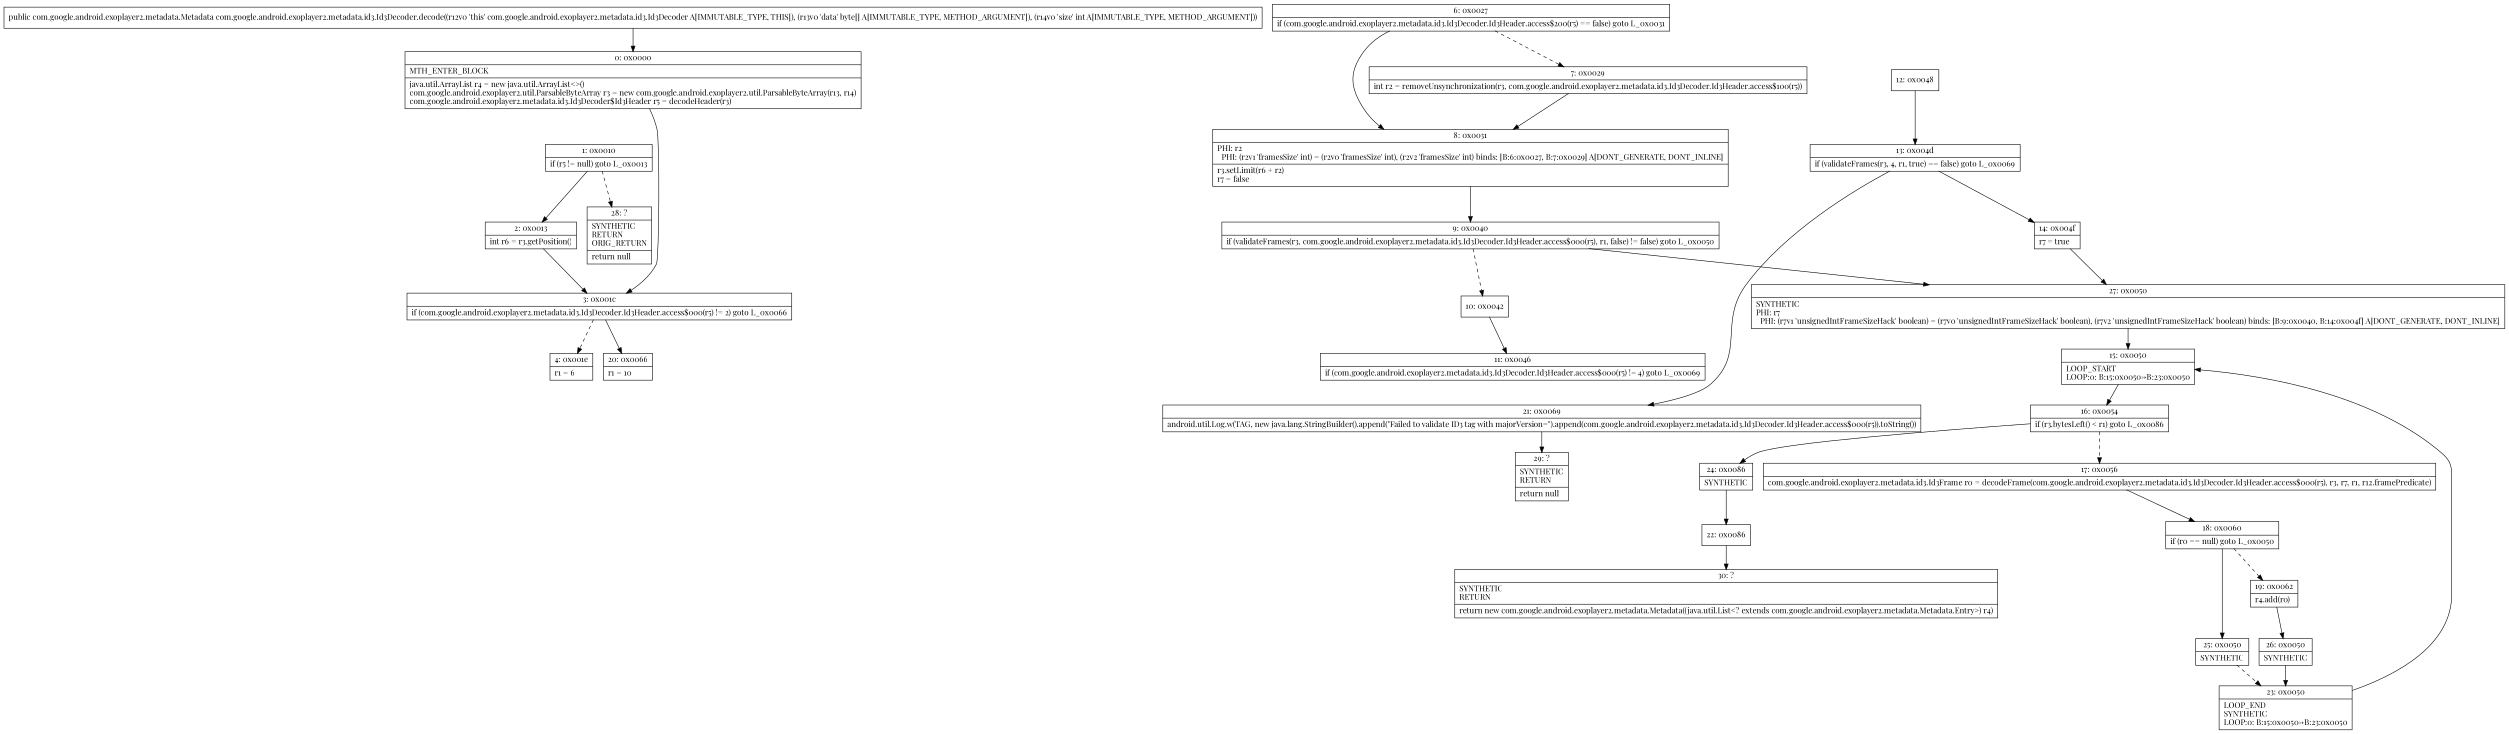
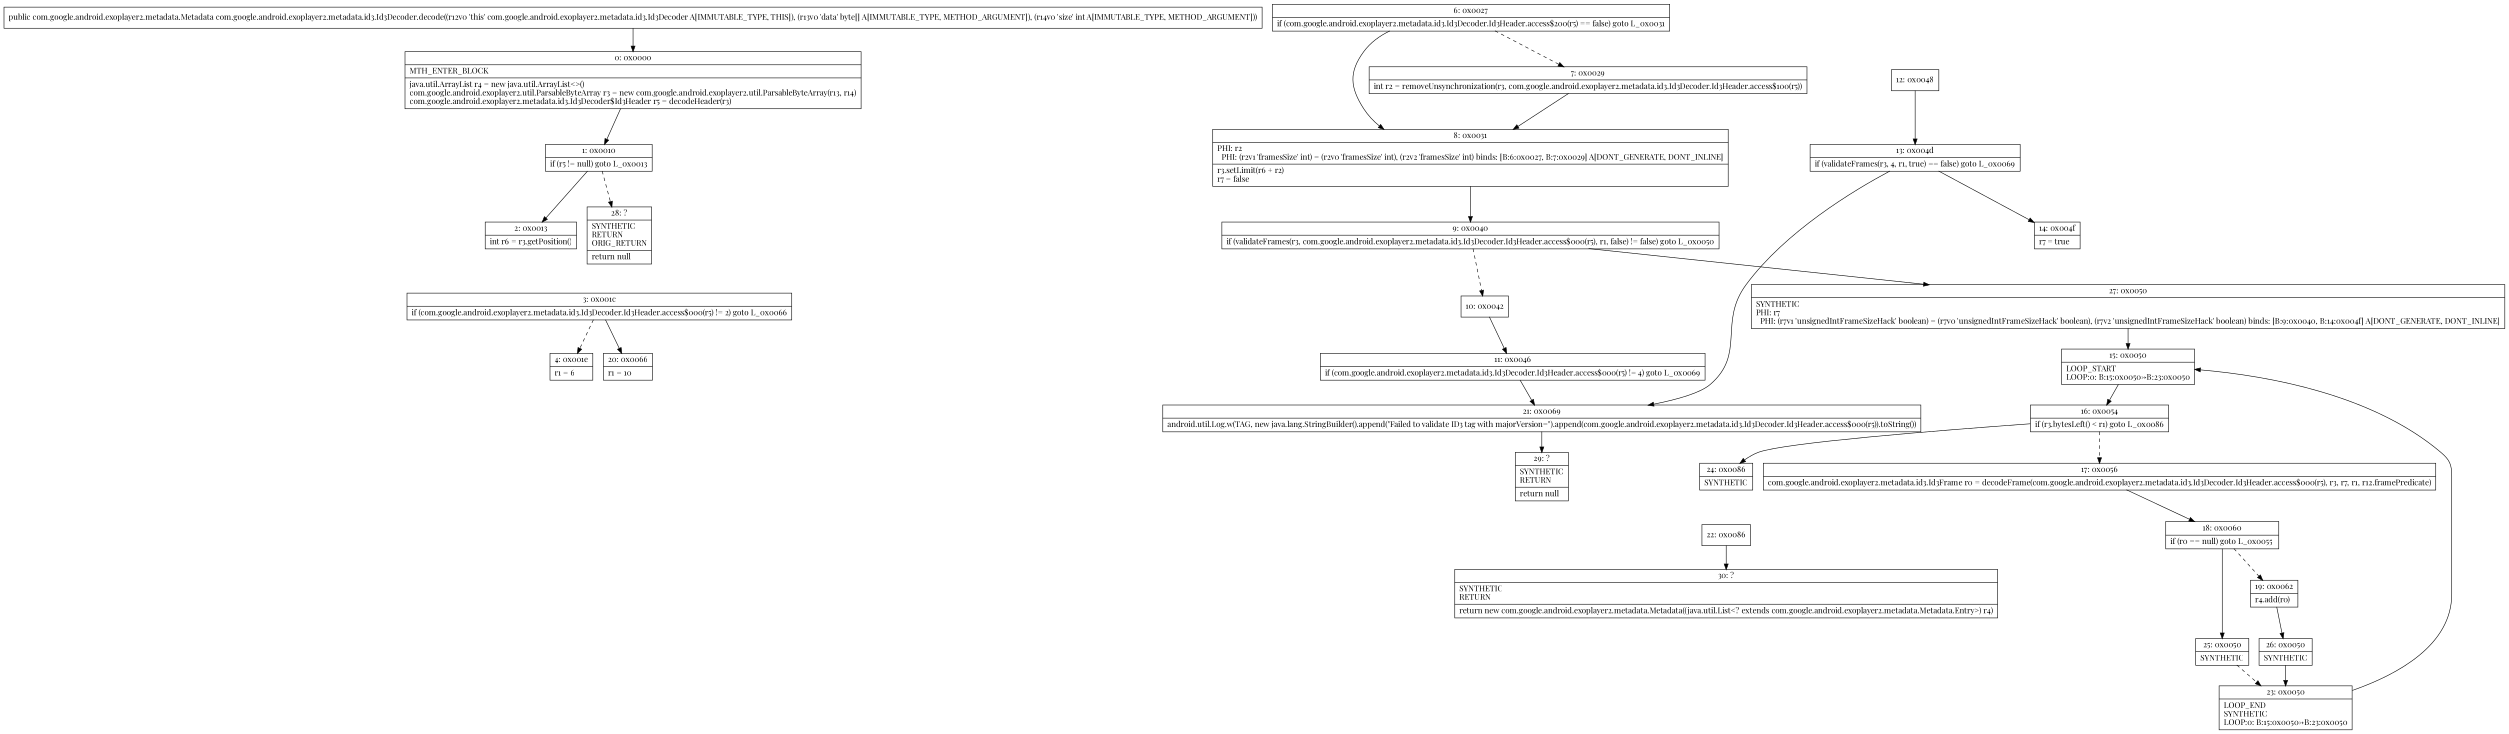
  digraph {
    fontname="Playfair Display"
    node [fontname="Playfair Display" shape=record]
    edge [fontname="Playfair Display"]
    n1 [label="{0\:\ 0x0000|MTH_ENTER_BLOCK\l|java.util.ArrayList r4 = new java.util.ArrayList\<\>()\lcom.google.android.exoplayer2.util.ParsableByteArray r3 = new com.google.android.exoplayer2.util.ParsableByteArray(r13, r14)\lcom.google.android.exoplayer2.metadata.id3.Id3Decoder$Id3Header r5 = decodeHeader(r3)\l}"]
    n2 [label="{1\:\ 0x0010|if (r5 != null) goto L_0x0013\l}"]
    n3 [label="{2\:\ 0x0013|int r6 = r3.getPosition()\l}"]
    n4 [label="{28\:\ ?|SYNTHETIC\lRETURN\lORIG_RETURN\l|return null\l}"]
    n5 [label="{3\:\ 0x001c|if (com.google.android.exoplayer2.metadata.id3.Id3Decoder.Id3Header.access$000(r5) != 2) goto L_0x0066\l}"]
    n6 [label="{4\:\ 0x001e|r1 = 6\l}"]
    n7 [label="{20\:\ 0x0066|r1 = 10\l}"]
    n8 [label="{6\:\ 0x0027|if (com.google.android.exoplayer2.metadata.id3.Id3Decoder.Id3Header.access$200(r5) == false) goto L_0x0031\l}"]
    n9 [label="{7\:\ 0x0029|int r2 = removeUnsynchronization(r3, com.google.android.exoplayer2.metadata.id3.Id3Decoder.Id3Header.access$100(r5))\l}"]
    n10 [label="{8\:\ 0x0031|PHI: r2 \l  PHI: (r2v1 'framesSize' int) = (r2v0 'framesSize' int), (r2v2 'framesSize' int) binds: [B:6:0x0027, B:7:0x0029] A[DONT_GENERATE, DONT_INLINE]\l|r3.setLimit(r6 + r2)\lr7 = false\l}"]
    n11 [label="{9\:\ 0x0040|if (validateFrames(r3, com.google.android.exoplayer2.metadata.id3.Id3Decoder.Id3Header.access$000(r5), r1, false) != false) goto L_0x0050\l}"]
    n12 [label="{10\:\ 0x0042}"]
    n13 [label="{27\:\ 0x0050|SYNTHETIC\lPHI: r7 \l  PHI: (r7v1 'unsignedIntFrameSizeHack' boolean) = (r7v0 'unsignedIntFrameSizeHack' boolean), (r7v2 'unsignedIntFrameSizeHack' boolean) binds: [B:9:0x0040, B:14:0x004f] A[DONT_GENERATE, DONT_INLINE]\l}"]
    n14 [label="{11\:\ 0x0046|if (com.google.android.exoplayer2.metadata.id3.Id3Decoder.Id3Header.access$000(r5) != 4) goto L_0x0069\l}"]
    n15 [label="{15\:\ 0x0050|LOOP_START\lLOOP:0: B:15:0x0050\-\>B:23:0x0050\l}"]
    n16 [label="{21\:\ 0x0069|android.util.Log.w(TAG, new java.lang.StringBuilder().append(\"Failed to validate ID3 tag with majorVersion=\").append(com.google.android.exoplayer2.metadata.id3.Id3Decoder.Id3Header.access$000(r5)).toString())\l}"]
    n17 [label="{12\:\ 0x0048}"]
    n18 [label="{13\:\ 0x004d|if (validateFrames(r3, 4, r1, true) == false) goto L_0x0069\l}"]
    n19 [label="{29\:\ ?|SYNTHETIC\lRETURN\l|return null\l}"]
    n20 [label="{14\:\ 0x004f|r7 = true\l}"]
    n21 [label="{16\:\ 0x0054|if (r3.bytesLeft() \< r1) goto L_0x0086\l}"]
    n22 [label="{17\:\ 0x0056|com.google.android.exoplayer2.metadata.id3.Id3Frame r0 = decodeFrame(com.google.android.exoplayer2.metadata.id3.Id3Decoder.Id3Header.access$000(r5), r3, r7, r1, r12.framePredicate)\l}"]
    n23 [label="{24\:\ 0x0086|SYNTHETIC\l}"]
-   n24 [label="{18\:\ 0x0060|if (r0 == null) goto L_0x0050\l}"]
+   n24 [label="{18\:\ 0x0060|if (r0 == null) goto L_0x0055\l}"]
    n25 [label="{22\:\ 0x0086}"]
    n26 [label="{19\:\ 0x0062|r4.add(r0)\l}"]
    n27 [label="{25\:\ 0x0050|SYNTHETIC\l}"]
    n28 [label="{26\:\ 0x0050|SYNTHETIC\l}"]
    n29 [label="{23\:\ 0x0050|LOOP_END\lSYNTHETIC\lLOOP:0: B:15:0x0050\-\>B:23:0x0050\l}"]
    n30 [label="{30\:\ ?|SYNTHETIC\lRETURN\l|return new com.google.android.exoplayer2.metadata.Metadata((java.util.List\<? extends com.google.android.exoplayer2.metadata.Metadata.Entry\>) r4)\l}"]
    n31 [label="{public com.google.android.exoplayer2.metadata.Metadata com.google.android.exoplayer2.metadata.id3.Id3Decoder.decode((r12v0 'this' com.google.android.exoplayer2.metadata.id3.Id3Decoder A[IMMUTABLE_TYPE, THIS]), (r13v0 'data' byte[] A[IMMUTABLE_TYPE, METHOD_ARGUMENT]), (r14v0 'size' int A[IMMUTABLE_TYPE, METHOD_ARGUMENT])) }"]
-   n1 -> n5
+   n1 -> n2
    n2 -> n3
    n2 -> n4 [style=dashed]
-   n3 -> n5
    n5 -> n6 [style=dashed]
    n5 -> n7
    n8 -> n9 [style=dashed]
    n8 -> n10
    n9 -> n10
    n10 -> n11
    n11 -> n12 [style=dashed]
    n11 -> n13
    n12 -> n14
    n13 -> n15
+   n14 -> n16
    n15 -> n21
    n16 -> n19
    n17 -> n18
    n18 -> n16
    n18 -> n20 [style=solid]
-   n20 -> n13
    n21 -> n22 [style=dashed]
    n21 -> n23
    n22 -> n24
-   n23 -> n25
    n24 -> n26 [style=dashed]
    n24 -> n27
    n25 -> n30
    n26 -> n28
    n27 -> n29 [style=dashed]
    n28 -> n29
    n29 -> n15
    n31 -> n1
  }
